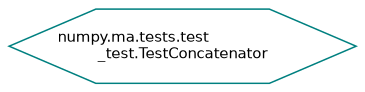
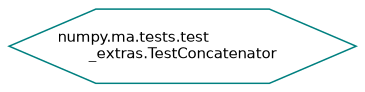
  digraph {
    rankdir=LR
-   n1 [color=teal fillcolor=white fontname=Helvetica fontsize=10 height=0.2 label="numpy.ma.tests.test\l_test.TestConcatenator" shape=hexagon style=filled width=0.4]
+   n1 [color=teal fillcolor=white fontname=Helvetica fontsize=10 height=0.2 label="numpy.ma.tests.test\l_extras.TestConcatenator" shape=hexagon style=filled width=0.4]
  }
